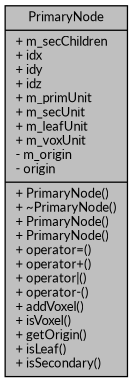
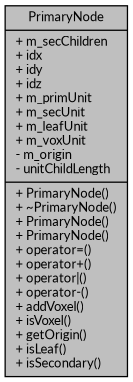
  digraph {
    fontname=Lato
-   n1 [color=black fillcolor=grey75 fontcolor=black fontname=Lato fontsize=10 height=0.2 label="{PrimaryNode\n|+ m_secChildren\l+ idx\l+ idy\l+ idz\l+ m_primUnit\l+ m_secUnit\l+ m_leafUnit\l+ m_voxUnit\l- m_origin\l- origin\l|+ PrimaryNode()\l+ ~PrimaryNode()\l+ PrimaryNode()\l+ PrimaryNode()\l+ operator=()\l+ operator+()\l+ operator\|()\l+ operator-()\l+ addVoxel()\l+ isVoxel()\l+ getOrigin()\l+ isLeaf()\l+ isSecondary()\l}" shape=record style=filled width=0.4]
+   n1 [color=black fillcolor=grey75 fontcolor=black fontname=Lato fontsize=10 height=0.2 label="{PrimaryNode\n|+ m_secChildren\l+ idx\l+ idy\l+ idz\l+ m_primUnit\l+ m_secUnit\l+ m_leafUnit\l+ m_voxUnit\l- m_origin\l- unitChildLength\l|+ PrimaryNode()\l+ ~PrimaryNode()\l+ PrimaryNode()\l+ PrimaryNode()\l+ operator=()\l+ operator+()\l+ operator\|()\l+ operator-()\l+ addVoxel()\l+ isVoxel()\l+ getOrigin()\l+ isLeaf()\l+ isSecondary()\l}" shape=record style=filled width=0.4]
  }
